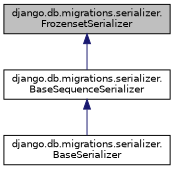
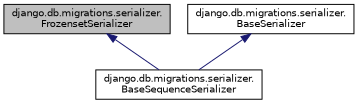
  digraph {
    node [color=black fillcolor=white fontname=Helvetica fontsize=10 shape=record style=filled]
    edge [color=midnightblue dir=back fontname=Helvetica fontsize=10 labelfontname=Helvetica labelfontsize=10 style=solid]
    n1 [fillcolor=grey75 fontcolor=black height=0.2 label="django.db.migrations.serializer.\lFrozensetSerializer" width=0.4]
    n2 [height=0.2 label="django.db.migrations.serializer.\lBaseSequenceSerializer" width=0.4]
    n3 [height=0.2 label="django.db.migrations.serializer.\lBaseSerializer" width=0.4]
    n1 -> n2
-   n2 -> n3
+   n3 -> n2
  }
